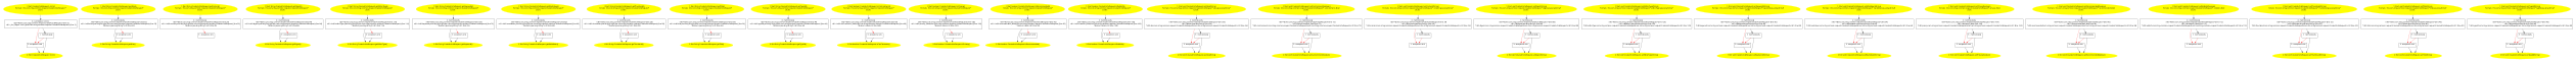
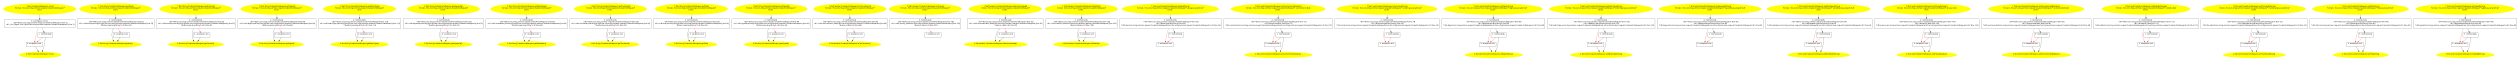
  digraph {
    fontname="Noto Sans"
    node [fontname="Noto Sans" shape=box]
    edge [fontname="Noto Sans"]
    n1 [color=yellow label="1: Start CreateArticleRequest.<init>()\nFormals:  this:com.zrlog.common.request.CreateArticleRequest*\nLocals:  \n  " style=filled shape=""]
    n2 [label="4:  Call Object.<init>() \n   n$0=*&this:com.zrlog.common.request.CreateArticleRequest* [line 3]\n  n$1=_fun_Object.<init>()(n$0:com.zrlog.common.request.CreateArticleRequest*) [line 3]\n "]
    n3 [label="3:  exceptions sink \n  "]
    n4 [label="5:  method_body \n  "]
    n5 [color=yellow label="2: Exit CreateArticleRequest.<init>() \n  " style=filled shape=""]
    n6 [color=yellow label="1: Start String CreateArticleRequest.getAlias()\nFormals:  this:com.zrlog.common.request.CreateArticleRequest*\nLocals:  \n  " style=filled shape=""]
    n7 [label="4:  method_body \n   n$0=*&this:com.zrlog.common.request.CreateArticleRequest* [line 52]\n  n$1=*n$0.alias:java.lang.String*(root com.zrlog.common.request.CreateArticleRequest) [line 52]\n  *&return:java.lang.String*=n$1 [line 52]\n "]
    n8 [color=yellow label="2: Exit String CreateArticleRequest.getAlias() \n  " style=filled shape=""]
    n9 [label="3:  exceptions sink \n  "]
    n10 [color=yellow label="1: Start String CreateArticleRequest.getContent()\nFormals:  this:com.zrlog.common.request.CreateArticleRequest*\nLocals:  \n  " style=filled shape=""]
    n11 [label="4:  method_body \n   n$0=*&this:com.zrlog.common.request.CreateArticleRequest* [line 20]\n  n$1=*n$0.content:java.lang.String*(root com.zrlog.common.request.CreateArticleRequest) [line 20]\n  *&return:java.lang.String*=n$1 [line 20]\n "]
+   n12 [color=yellow label="2: Exit String CreateArticleRequest.getContent() \n  " style=filled shape=""]
    n13 [label="3:  exceptions sink \n  "]
    n14 [color=yellow label="1: Start String CreateArticleRequest.getDigest()\nFormals:  this:com.zrlog.common.request.CreateArticleRequest*\nLocals:  \n  " style=filled shape=""]
    n15 [label="4:  method_body \n   n$0=*&this:com.zrlog.common.request.CreateArticleRequest* [line 84]\n  n$1=*n$0.digest:java.lang.String*(root com.zrlog.common.request.CreateArticleRequest) [line 84]\n  *&return:java.lang.String*=n$1 [line 84]\n "]
    n16 [color=yellow label="2: Exit String CreateArticleRequest.getDigest() \n  " style=filled shape=""]
    n17 [label="3:  exceptions sink \n  "]
    n18 [color=yellow label="1: Start String CreateArticleRequest.getEditorType()\nFormals:  this:com.zrlog.common.request.CreateArticleRequest*\nLocals:  \n  " style=filled shape=""]
    n19 [label="4:  method_body \n   n$0=*&this:com.zrlog.common.request.CreateArticleRequest* [line 116]\n  n$1=*n$0.editorType:java.lang.String*(root com.zrlog.common.request.CreateArticleRequest) [line 116]\n  *&return:java.lang.String*=n$1 [line 116]\n "]
    n20 [color=yellow label="2: Exit String CreateArticleRequest.getEditorType() \n  " style=filled shape=""]
    n21 [label="3:  exceptions sink \n  "]
    n22 [color=yellow label="1: Start String CreateArticleRequest.getKeywords()\nFormals:  this:com.zrlog.common.request.CreateArticleRequest*\nLocals:  \n  " style=filled shape=""]
    n23 [label="4:  method_body \n   n$0=*&this:com.zrlog.common.request.CreateArticleRequest* [line 76]\n  n$1=*n$0.keywords:java.lang.String*(root com.zrlog.common.request.CreateArticleRequest) [line 76]\n  *&return:java.lang.String*=n$1 [line 76]\n "]
    n24 [color=yellow label="2: Exit String CreateArticleRequest.getKeywords() \n  " style=filled shape=""]
    n25 [label="3:  exceptions sink \n  "]
    n26 [color=yellow label="1: Start String CreateArticleRequest.getMarkdown()\nFormals:  this:com.zrlog.common.request.CreateArticleRequest*\nLocals:  \n  " style=filled shape=""]
    n27 [label="4:  method_body \n   n$0=*&this:com.zrlog.common.request.CreateArticleRequest* [line 60]\n  n$1=*n$0.markdown:java.lang.String*(root com.zrlog.common.request.CreateArticleRequest) [line 60]\n  *&return:java.lang.String*=n$1 [line 60]\n "]
    n28 [color=yellow label="2: Exit String CreateArticleRequest.getMarkdown() \n  " style=filled shape=""]
    n29 [label="3:  exceptions sink \n  "]
    n30 [color=yellow label="1: Start String CreateArticleRequest.getThumbnail()\nFormals:  this:com.zrlog.common.request.CreateArticleRequest*\nLocals:  \n  " style=filled shape=""]
    n31 [label="4:  method_body \n   n$0=*&this:com.zrlog.common.request.CreateArticleRequest* [line 28]\n  n$1=*n$0.thumbnail:java.lang.String*(root com.zrlog.common.request.CreateArticleRequest) [line 28]\n  *&return:java.lang.String*=n$1 [line 28]\n "]
    n32 [color=yellow label="2: Exit String CreateArticleRequest.getThumbnail() \n  " style=filled shape=""]
    n33 [label="3:  exceptions sink \n  "]
    n34 [color=yellow label="1: Start String CreateArticleRequest.getTitle()\nFormals:  this:com.zrlog.common.request.CreateArticleRequest*\nLocals:  \n  " style=filled shape=""]
    n35 [label="4:  method_body \n   n$0=*&this:com.zrlog.common.request.CreateArticleRequest* [line 36]\n  n$1=*n$0.title:java.lang.String*(root com.zrlog.common.request.CreateArticleRequest) [line 36]\n  *&return:java.lang.String*=n$1 [line 36]\n "]
    n36 [color=yellow label="2: Exit String CreateArticleRequest.getTitle() \n  " style=filled shape=""]
    n37 [label="3:  exceptions sink \n  "]
    n38 [color=yellow label="1: Start String CreateArticleRequest.getTypeId()\nFormals:  this:com.zrlog.common.request.CreateArticleRequest*\nLocals:  \n  " style=filled shape=""]
    n39 [label="4:  method_body \n   n$0=*&this:com.zrlog.common.request.CreateArticleRequest* [line 44]\n  n$1=*n$0.typeId:java.lang.String*(root com.zrlog.common.request.CreateArticleRequest) [line 44]\n  *&return:java.lang.String*=n$1 [line 44]\n "]
    n40 [color=yellow label="2: Exit String CreateArticleRequest.getTypeId() \n  " style=filled shape=""]
    n41 [label="3:  exceptions sink \n  "]
    n42 [color=yellow label="1: Start boolean CreateArticleRequest.isCanComment()\nFormals:  this:com.zrlog.common.request.CreateArticleRequest*\nLocals:  \n  " style=filled shape=""]
    n43 [label="4:  method_body \n   n$0=*&this:com.zrlog.common.request.CreateArticleRequest* [line 68]\n  n$1=*n$0.canComment:_Bool(root com.zrlog.common.request.CreateArticleRequest) [line 68]\n  *&return:_Bool=n$1 [line 68]\n "]
    n44 [color=yellow label="2: Exit boolean CreateArticleRequest.isCanComment() \n  " style=filled shape=""]
    n45 [label="3:  exceptions sink \n  "]
    n46 [color=yellow label="1: Start boolean CreateArticleRequest.isPrivacy()\nFormals:  this:com.zrlog.common.request.CreateArticleRequest*\nLocals:  \n  " style=filled shape=""]
    n47 [label="4:  method_body \n   n$0=*&this:com.zrlog.common.request.CreateArticleRequest* [line 100]\n  n$1=*n$0.privacy:_Bool(root com.zrlog.common.request.CreateArticleRequest) [line 100]\n  *&return:_Bool=n$1 [line 100]\n "]
-   n48 [color=yellow label="2: Exit boolean CreateArticleRequest.isPrivacy() \n  " style=filled shape=""]
    n49 [label="3:  exceptions sink \n  "]
    n50 [color=yellow label="1: Start boolean CreateArticleRequest.isRecommended()\nFormals:  this:com.zrlog.common.request.CreateArticleRequest*\nLocals:  \n  " style=filled shape=""]
    n51 [label="4:  method_body \n   n$0=*&this:com.zrlog.common.request.CreateArticleRequest* [line 92]\n  n$1=*n$0.recommended:_Bool(root com.zrlog.common.request.CreateArticleRequest) [line 92]\n  *&return:_Bool=n$1 [line 92]\n "]
    n52 [color=yellow label="2: Exit boolean CreateArticleRequest.isRecommended() \n  " style=filled shape=""]
    n53 [label="3:  exceptions sink \n  "]
    n54 [color=yellow label="1: Start boolean CreateArticleRequest.isRubbish()\nFormals:  this:com.zrlog.common.request.CreateArticleRequest*\nLocals:  \n  " style=filled shape=""]
    n55 [label="4:  method_body \n   n$0=*&this:com.zrlog.common.request.CreateArticleRequest* [line 108]\n  n$1=*n$0.rubbish:_Bool(root com.zrlog.common.request.CreateArticleRequest) [line 108]\n  *&return:_Bool=n$1 [line 108]\n "]
    n56 [color=yellow label="2: Exit boolean CreateArticleRequest.isRubbish() \n  " style=filled shape=""]
    n57 [label="3:  exceptions sink \n  "]
    n58 [color=yellow label="1: Start void CreateArticleRequest.setAlias(String)\nFormals:  this:com.zrlog.common.request.CreateArticleRequest* alias:java.lang.String*\nLocals:  \n  " style=filled shape=""]
    n59 [label="4:  method_body \n   n$0=*&this:com.zrlog.common.request.CreateArticleRequest* [line 56]\n  n$1=*&alias:java.lang.String* [line 56]\n  *n$0.alias:com.zrlog.common.request.CreateArticleRequest(root com.zrlog.common.request.CreateArticleRequest)=n$1 [line 56]\n "]
    n60 [label="3:  exceptions sink \n  "]
    n61 [label="5:  method_body \n  "]
-   n62 [color=yellow label="2: Exit void CreateArticleRequest.setAlias(String) \n  " style=filled shape=""]
    n63 [color=yellow label="1: Start void CreateArticleRequest.setCanComment(boolean)\nFormals:  this:com.zrlog.common.request.CreateArticleRequest* canComment:_Bool\nLocals:  \n  " style=filled shape=""]
    n64 [label="4:  method_body \n   n$0=*&this:com.zrlog.common.request.CreateArticleRequest* [line 72]\n  n$1=*&canComment:_Bool [line 72]\n  *n$0.canComment:com.zrlog.common.request.CreateArticleRequest(root com.zrlog.common.request.CreateArticleRequest)=n$1 [line 72]\n "]
    n65 [label="3:  exceptions sink \n  "]
    n66 [label="5:  method_body \n  "]
    n67 [color=yellow label="2: Exit void CreateArticleRequest.setCanComment(boolean) \n  " style=filled shape=""]
    n68 [color=yellow label="1: Start void CreateArticleRequest.setContent(String)\nFormals:  this:com.zrlog.common.request.CreateArticleRequest* content:java.lang.String*\nLocals:  \n  " style=filled shape=""]
    n69 [label="4:  method_body \n   n$0=*&this:com.zrlog.common.request.CreateArticleRequest* [line 24]\n  n$1=*&content:java.lang.String* [line 24]\n  *n$0.content:com.zrlog.common.request.CreateArticleRequest(root com.zrlog.common.request.CreateArticleRequest)=n$1 [line 24]\n "]
    n70 [label="3:  exceptions sink \n  "]
    n71 [label="5:  method_body \n  "]
    n72 [color=yellow label="1: Start void CreateArticleRequest.setDigest(String)\nFormals:  this:com.zrlog.common.request.CreateArticleRequest* digest:java.lang.String*\nLocals:  \n  " style=filled shape=""]
    n73 [label="4:  method_body \n   n$0=*&this:com.zrlog.common.request.CreateArticleRequest* [line 88]\n  n$1=*&digest:java.lang.String* [line 88]\n  *n$0.digest:com.zrlog.common.request.CreateArticleRequest(root com.zrlog.common.request.CreateArticleRequest)=n$1 [line 88]\n "]
    n74 [label="3:  exceptions sink \n  "]
    n75 [label="5:  method_body \n  "]
    n76 [color=yellow label="2: Exit void CreateArticleRequest.setDigest(String) \n  " style=filled shape=""]
    n77 [color=yellow label="1: Start void CreateArticleRequest.setEditorType(String)\nFormals:  this:com.zrlog.common.request.CreateArticleRequest* editorType:java.lang.String*\nLocals:  \n  " style=filled shape=""]
    n78 [label="4:  method_body \n   n$0=*&this:com.zrlog.common.request.CreateArticleRequest* [line 120]\n  n$1=*&editorType:java.lang.String* [line 120]\n  *n$0.editorType:com.zrlog.common.request.CreateArticleRequest(root com.zrlog.common.request.CreateArticleRequest)=n$1 [line 120]\n "]
    n79 [label="3:  exceptions sink \n  "]
    n80 [label="5:  method_body \n  "]
    n81 [color=yellow label="2: Exit void CreateArticleRequest.setEditorType(String) \n  " style=filled shape=""]
    n82 [color=yellow label="1: Start void CreateArticleRequest.setKeywords(String)\nFormals:  this:com.zrlog.common.request.CreateArticleRequest* keywords:java.lang.String*\nLocals:  \n  " style=filled shape=""]
    n83 [label="4:  method_body \n   n$0=*&this:com.zrlog.common.request.CreateArticleRequest* [line 80]\n  n$1=*&keywords:java.lang.String* [line 80]\n  *n$0.keywords:com.zrlog.common.request.CreateArticleRequest(root com.zrlog.common.request.CreateArticleRequest)=n$1 [line 80]\n "]
    n84 [label="3:  exceptions sink \n  "]
    n85 [label="5:  method_body \n  "]
-   n86 [color=yellow label="2: Exit void CreateArticleRequest.setKeywords(String) \n  " style=filled shape=""]
    n87 [color=yellow label="1: Start void CreateArticleRequest.setMarkdown(String)\nFormals:  this:com.zrlog.common.request.CreateArticleRequest* markdown:java.lang.String*\nLocals:  \n  " style=filled shape=""]
    n88 [label="4:  method_body \n   n$0=*&this:com.zrlog.common.request.CreateArticleRequest* [line 64]\n  n$1=*&markdown:java.lang.String* [line 64]\n  *n$0.markdown:com.zrlog.common.request.CreateArticleRequest(root com.zrlog.common.request.CreateArticleRequest)=n$1 [line 64]\n "]
    n89 [label="3:  exceptions sink \n  "]
    n90 [label="5:  method_body \n  "]
    n91 [color=yellow label="2: Exit void CreateArticleRequest.setMarkdown(String) \n  " style=filled shape=""]
    n92 [color=yellow label="1: Start void CreateArticleRequest.setPrivacy(boolean)\nFormals:  this:com.zrlog.common.request.CreateArticleRequest* privacy:_Bool\nLocals:  \n  " style=filled shape=""]
    n93 [label="4:  method_body \n   n$0=*&this:com.zrlog.common.request.CreateArticleRequest* [line 104]\n  n$1=*&privacy:_Bool [line 104]\n  *n$0.privacy:com.zrlog.common.request.CreateArticleRequest(root com.zrlog.common.request.CreateArticleRequest)=n$1 [line 104]\n "]
    n94 [label="3:  exceptions sink \n  "]
    n95 [label="5:  method_body \n  "]
    n96 [color=yellow label="2: Exit void CreateArticleRequest.setPrivacy(boolean) \n  " style=filled shape=""]
    n97 [color=yellow label="1: Start void CreateArticleRequest.setRecommended(boolean)\nFormals:  this:com.zrlog.common.request.CreateArticleRequest* recommended:_Bool\nLocals:  \n  " style=filled shape=""]
    n98 [label="4:  method_body \n   n$0=*&this:com.zrlog.common.request.CreateArticleRequest* [line 96]\n  n$1=*&recommended:_Bool [line 96]\n  *n$0.recommended:com.zrlog.common.request.CreateArticleRequest(root com.zrlog.common.request.CreateArticleRequest)=n$1 [line 96]\n "]
    n99 [label="3:  exceptions sink \n  "]
    n100 [label="5:  method_body \n  "]
    n101 [color=yellow label="2: Exit void CreateArticleRequest.setRecommended(boolean) \n  " style=filled shape=""]
    n102 [color=yellow label="1: Start void CreateArticleRequest.setRubbish(boolean)\nFormals:  this:com.zrlog.common.request.CreateArticleRequest* rubbish:_Bool\nLocals:  \n  " style=filled shape=""]
    n103 [label="4:  method_body \n   n$0=*&this:com.zrlog.common.request.CreateArticleRequest* [line 112]\n  n$1=*&rubbish:_Bool [line 112]\n  *n$0.rubbish:com.zrlog.common.request.CreateArticleRequest(root com.zrlog.common.request.CreateArticleRequest)=n$1 [line 112]\n "]
    n104 [label="3:  exceptions sink \n  "]
    n105 [label="5:  method_body \n  "]
    n106 [color=yellow label="1: Start void CreateArticleRequest.setThumbnail(String)\nFormals:  this:com.zrlog.common.request.CreateArticleRequest* thumbnail:java.lang.String*\nLocals:  \n  " style=filled shape=""]
    n107 [label="4:  method_body \n   n$0=*&this:com.zrlog.common.request.CreateArticleRequest* [line 32]\n  n$1=*&thumbnail:java.lang.String* [line 32]\n  *n$0.thumbnail:com.zrlog.common.request.CreateArticleRequest(root com.zrlog.common.request.CreateArticleRequest)=n$1 [line 32]\n "]
    n108 [label="3:  exceptions sink \n  "]
    n109 [label="5:  method_body \n  "]
    n110 [color=yellow label="2: Exit void CreateArticleRequest.setThumbnail(String) \n  " style=filled shape=""]
    n111 [color=yellow label="1: Start void CreateArticleRequest.setTitle(String)\nFormals:  this:com.zrlog.common.request.CreateArticleRequest* title:java.lang.String*\nLocals:  \n  " style=filled shape=""]
    n112 [label="4:  method_body \n   n$0=*&this:com.zrlog.common.request.CreateArticleRequest* [line 40]\n  n$1=*&title:java.lang.String* [line 40]\n  *n$0.title:com.zrlog.common.request.CreateArticleRequest(root com.zrlog.common.request.CreateArticleRequest)=n$1 [line 40]\n "]
    n113 [label="3:  exceptions sink \n  "]
    n114 [label="5:  method_body \n  "]
    n115 [color=yellow label="2: Exit void CreateArticleRequest.setTitle(String) \n  " style=filled shape=""]
    n116 [color=yellow label="1: Start void CreateArticleRequest.setTypeId(String)\nFormals:  this:com.zrlog.common.request.CreateArticleRequest* typeId:java.lang.String*\nLocals:  \n  " style=filled shape=""]
    n117 [label="4:  method_body \n   n$0=*&this:com.zrlog.common.request.CreateArticleRequest* [line 48]\n  n$1=*&typeId:java.lang.String* [line 48]\n  *n$0.typeId:com.zrlog.common.request.CreateArticleRequest(root com.zrlog.common.request.CreateArticleRequest)=n$1 [line 48]\n "]
    n118 [label="3:  exceptions sink \n  "]
    n119 [label="5:  method_body \n  "]
    n120 [color=yellow label="2: Exit void CreateArticleRequest.setTypeId(String) \n  " style=filled shape=""]
    n1 -> n2
    n2 -> n3 [color=red]
    n2 -> n4
    n3 -> n5
    n4 -> n3 [color=red]
    n4 -> n5
    n6 -> n7
    n7 -> n8
    n7 -> n9 [color=red]
    n9 -> n8
    n10 -> n11
+   n11 -> n12
    n11 -> n13 [color=red]
+   n13 -> n12
    n14 -> n15
    n15 -> n16
    n15 -> n17 [color=red]
    n17 -> n16
    n18 -> n19
    n19 -> n20
    n19 -> n21 [color=red]
    n21 -> n20
    n22 -> n23
    n23 -> n24
    n23 -> n25 [color=red]
    n25 -> n24
    n26 -> n27
    n27 -> n28
    n27 -> n29 [color=red]
    n29 -> n28
    n30 -> n31
    n31 -> n32
    n31 -> n33 [color=red]
    n33 -> n32
    n34 -> n35
    n35 -> n36
    n35 -> n37 [color=red]
    n37 -> n36
    n38 -> n39
    n39 -> n40
    n39 -> n41 [color=red]
    n41 -> n40
    n42 -> n43
    n43 -> n44
    n43 -> n45 [color=red]
    n45 -> n44
    n46 -> n47
-   n47 -> n48
    n47 -> n49 [color=red]
-   n49 -> n48
    n50 -> n51
    n51 -> n52
    n51 -> n53 [color=red]
    n53 -> n52
    n54 -> n55
    n55 -> n56
    n55 -> n57 [color=red]
    n57 -> n56
    n58 -> n59
    n59 -> n60 [color=red]
    n59 -> n61
-   n60 -> n62
    n61 -> n60 [color=red]
-   n61 -> n62
    n63 -> n64
    n64 -> n65 [color=red]
    n64 -> n66
    n65 -> n67
    n66 -> n65 [color=red]
    n66 -> n67
    n68 -> n69
    n69 -> n70 [color=red]
    n69 -> n71
    n71 -> n70 [color=red]
    n72 -> n73
    n73 -> n74 [color=red]
    n73 -> n75
    n74 -> n76
    n75 -> n74 [color=red]
    n75 -> n76
    n77 -> n78
    n78 -> n79 [color=red]
    n78 -> n80
    n79 -> n81
    n80 -> n79 [color=red]
    n80 -> n81
    n82 -> n83
    n83 -> n84 [color=red]
    n83 -> n85
-   n84 -> n86
    n85 -> n84 [color=red]
-   n85 -> n86
    n87 -> n88
    n88 -> n89 [color=red]
    n88 -> n90
    n89 -> n91
    n90 -> n89 [color=red]
    n90 -> n91
    n92 -> n93
    n93 -> n94 [color=red]
    n93 -> n95
    n94 -> n96
    n95 -> n94 [color=red]
    n95 -> n96
    n97 -> n98
    n98 -> n99 [color=red]
    n98 -> n100
    n99 -> n101
    n100 -> n99 [color=red]
    n100 -> n101
    n102 -> n103
    n103 -> n104 [color=red]
    n103 -> n105
    n105 -> n104 [color=red]
    n106 -> n107
    n107 -> n108 [color=red]
    n107 -> n109
    n108 -> n110
    n109 -> n108 [color=red]
    n109 -> n110
    n111 -> n112
    n112 -> n113 [color=red]
    n112 -> n114
    n113 -> n115
    n114 -> n113 [color=red]
    n114 -> n115
    n116 -> n117
    n117 -> n118 [color=red]
    n117 -> n119
    n118 -> n120
    n119 -> n118 [color=red]
    n119 -> n120
  }
